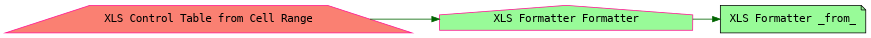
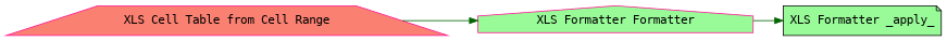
  digraph {
    fontname="DejaVu Sans Mono"
    rankdir=LR
    node [color=deeppink fillcolor=palegreen fontname="DejaVu Sans Mono" style=filled]
    edge [color=darkgreen fontname="DejaVu Sans Mono" style=solid]
-   n1 [color=black label="XLS Formatter _from_" shape=note]
-   n2 [fillcolor=salmon label="XLS Control Table from Cell Range" shape=trapezium]
+   n1 [color=black label="XLS Formatter _apply_" shape=note]
+   n2 [fillcolor=salmon label="XLS Cell Table from Cell Range" shape=trapezium]
    n3 [label="XLS Formatter Formatter" shape=house]
    n2 -> n3
    n3 -> n1
  }
